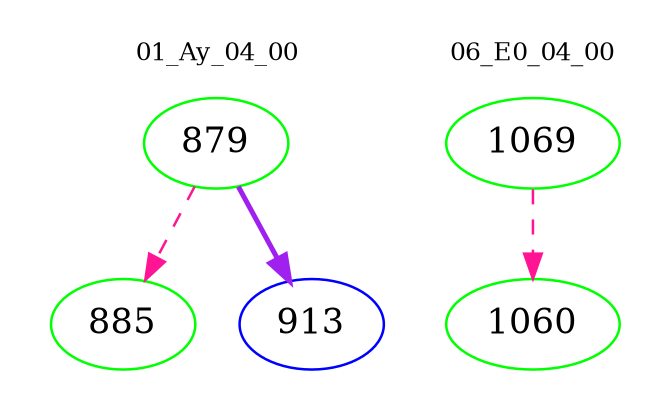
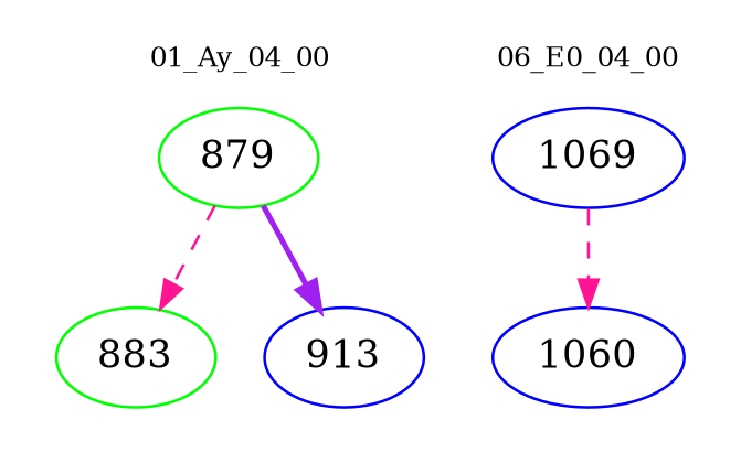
  digraph {
    node [color=blue]
    edge [color=deeppink style=dashed]
    n1 [color=green label=879]
-   n2 [color=green label=885]
+   n2 [color=green label=883]
    n3 [label=913]
-   n4 [color=green label=1069]
-   n5 [color=green label=1060]
+   n4 [label=1069]
+   n5 [label=1060]
    subgraph cluster_1 {
      color=white
      fontsize=10
      label="01_Ay_04_00"
      n1
      n2
      n3
    }
    subgraph cluster_2 {
      color=white
      fontsize=10
      label="06_E0_04_00"
      n4
      n5
    }
    n1 -> n2
    n1 -> n3 [color=purple style=bold]
    n4 -> n5
  }
